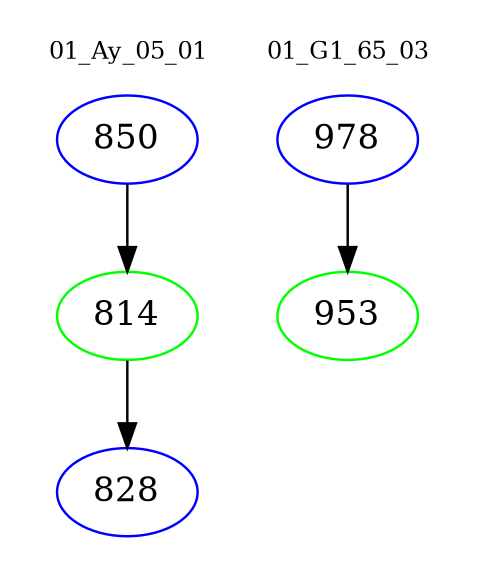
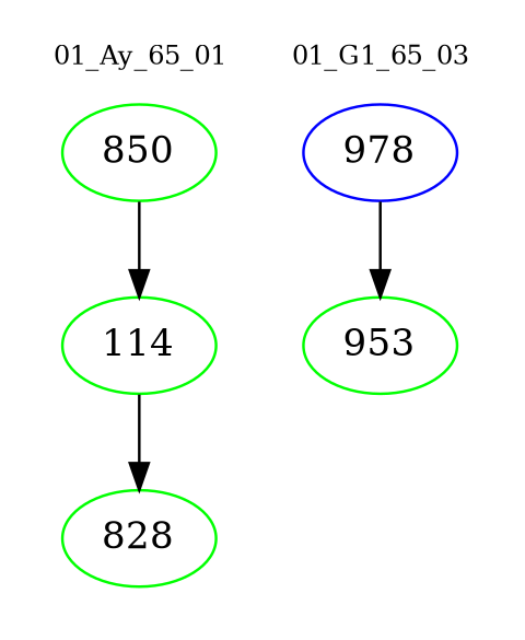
  digraph {
    node [color=blue]
    edge [color=black]
-   n1 [label=850]
-   n2 [color=green label=814]
-   n3 [label=828]
+   n1 [color=green label=850]
+   n2 [color=green label=114]
+   n3 [color=green label=828]
    n4 [label=978]
    n5 [color=green label=953]
    subgraph cluster_1 {
      color=white
      fontsize=10
-     label="01_Ay_05_01"
+     label="01_Ay_65_01"
      n1
      n2
      n3
    }
    subgraph cluster_2 {
      color=white
      fontsize=10
      label="01_G1_65_03"
      n4
      n5
    }
    n1 -> n2
    n2 -> n3
    n4 -> n5
  }
